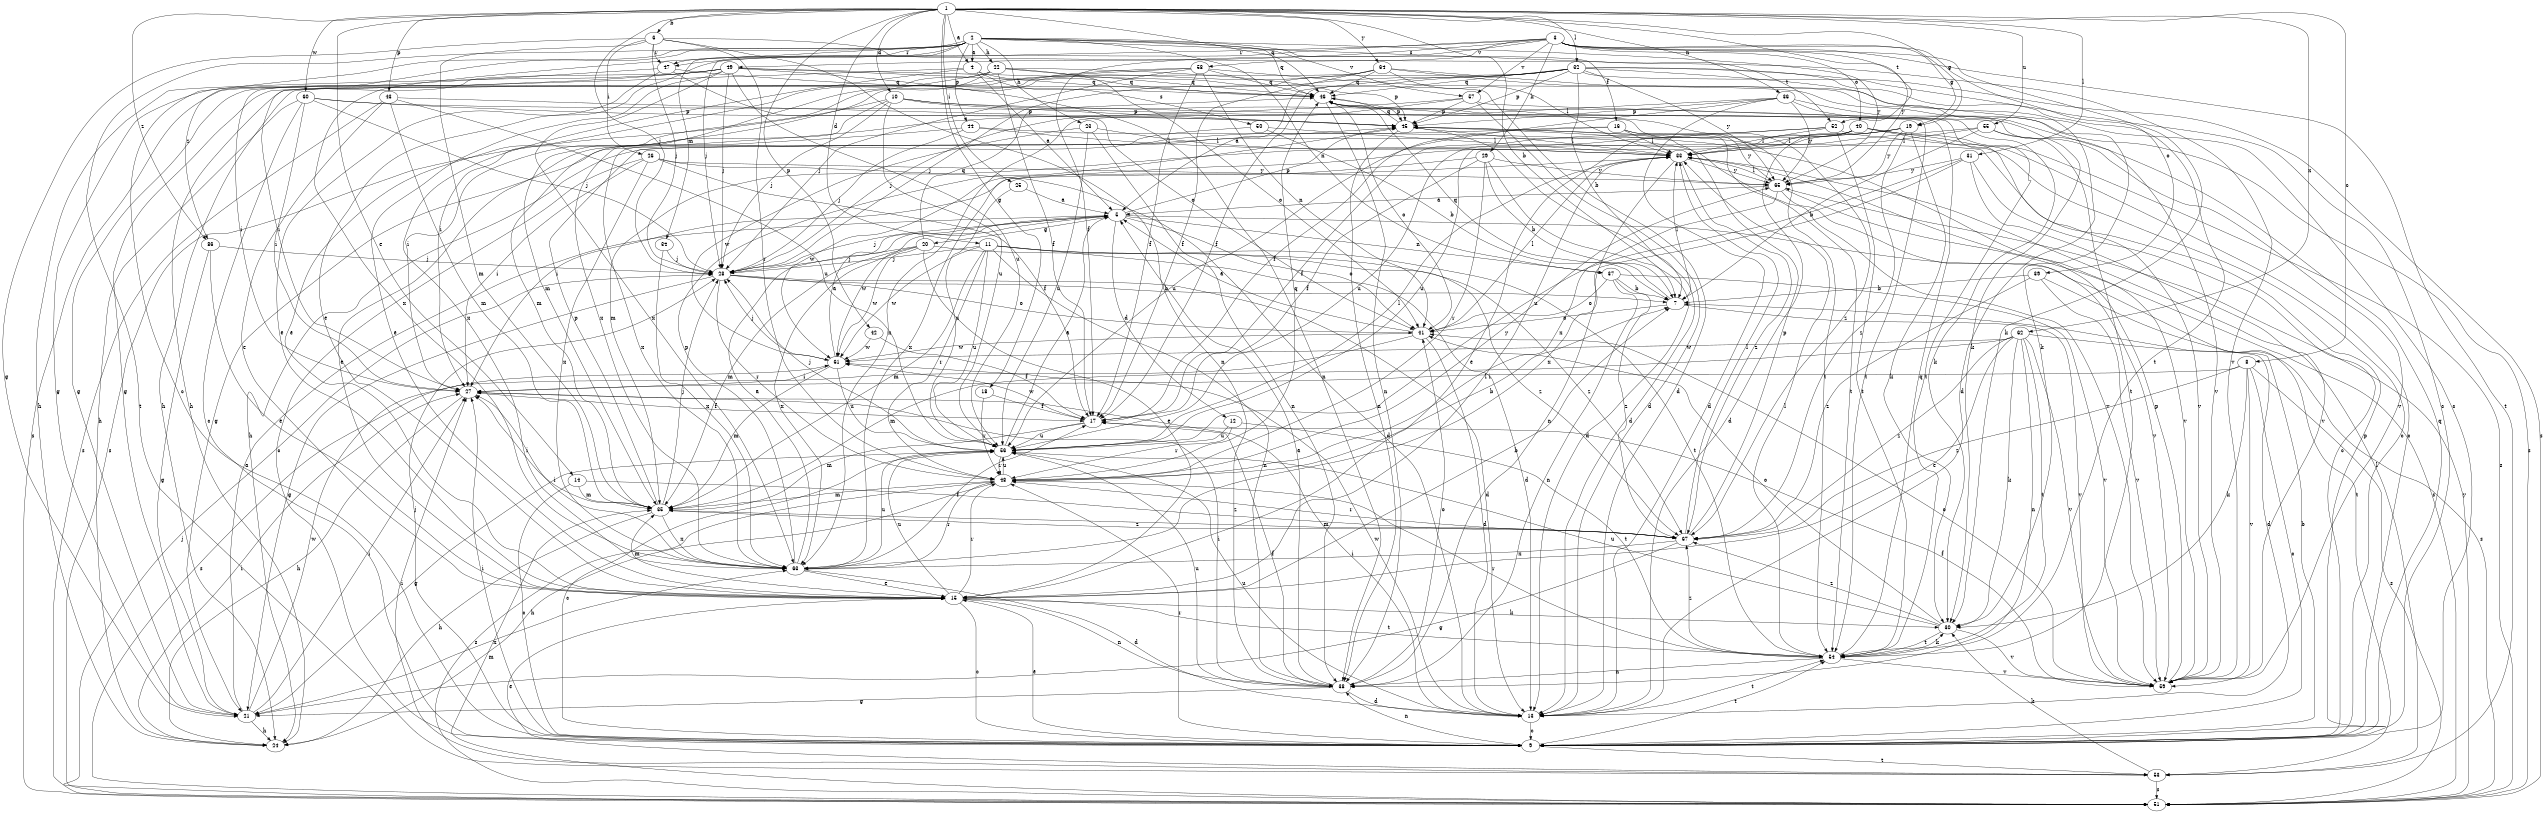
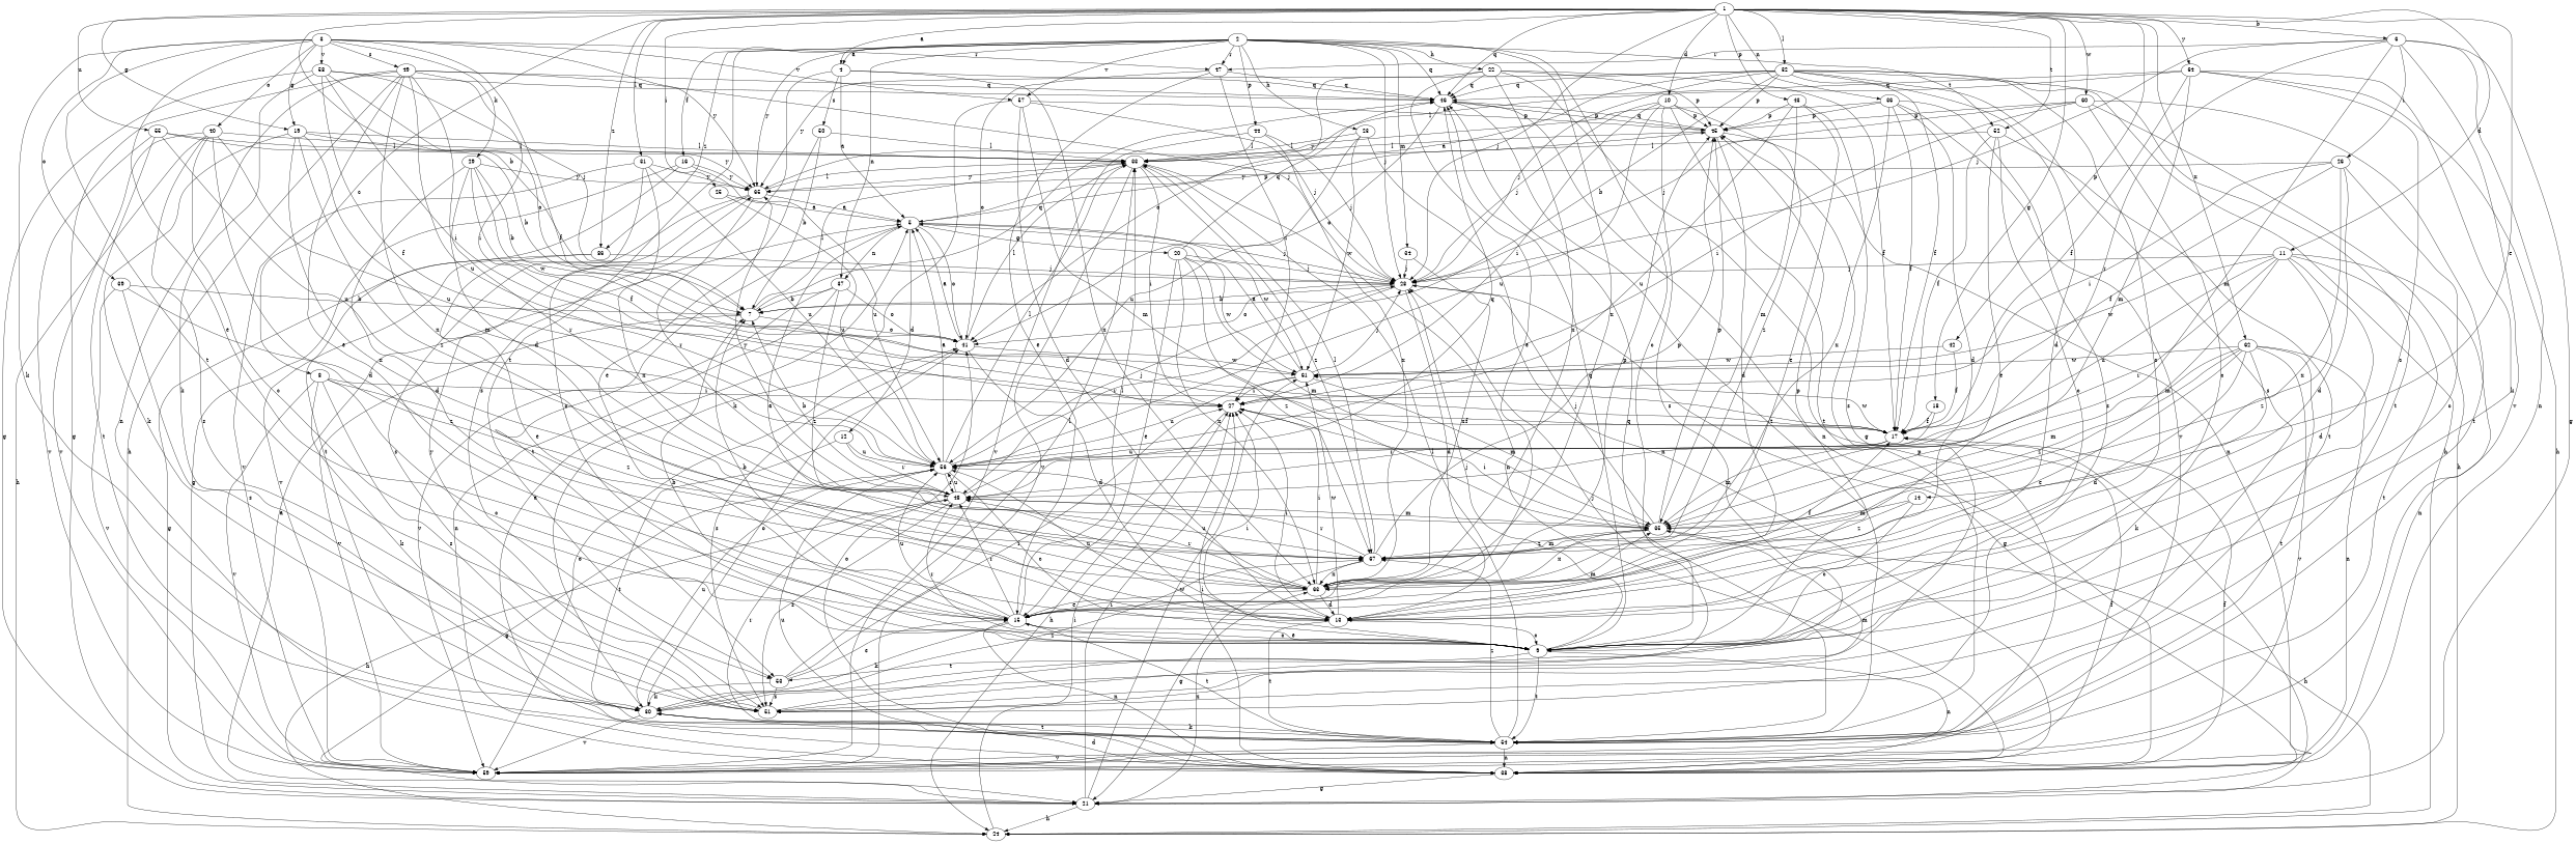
  strict digraph {
    1
    4
    25
    32
    6
    7
    28
    55
    8
    14
    31
    52
    60
    64
    10
    11
    36
    62
    43
    n20 [label=86]
    18
    42
    19
    46
    5
    63
    50
    51
    56
    65
    9
    45
    24
    13
    17
    54
    47
    21
    38
    48
    35
    59
    26
    41
    33
    27
    30
    67
    15
    61
    37
    53
    12
    20
    2
    57
    22
    16
    23
    34
    44
    29
    39
    40
    49
    3
    58
    1 -> 4 [label=a]
    1 -> 25 [label=i]
    1 -> 32 [label=l]
    1 -> 6 [label=b]
    1 -> 7 [label=b]
    1 -> 28 [label=j]
    1 -> 55 [label=u]
    1 -> 8 [label=c]
    1 -> 14 [label=e]
    1 -> 31 [label=l]
    1 -> 52 [label=t]
    1 -> 60 [label=w]
    1 -> 64 [label=y]
    1 -> 10 [label=d]
    1 -> 11 [label=d]
    1 -> 36 [label=n]
    1 -> 62 [label=x]
    1 -> 43 [label=p]
    1 -> n20 [label=z]
    1 -> 18 [label=g]
    1 -> 42 [label=p]
    1 -> 19 [label=g]
    1 -> 46 [label=q]
    4 -> 46 [label=q]
    4 -> 5 [label=a]
    4 -> 63 [label=x]
    4 -> 50 [label=s]
    4 -> 51 [label=s]
    25 -> 5 [label=a]
    25 -> 56 [label=u]
    32 -> 7 [label=b]
    32 -> 28 [label=j]
    32 -> 46 [label=q]
    32 -> 5 [label=a]
    32 -> 51 [label=s]
    32 -> 65 [label=y]
    32 -> 9 [label=c]
    32 -> 45 [label=p]
    32 -> 24 [label=h]
    32 -> 13 [label=d]
    32 -> 17 [label=f]
    32 -> 54 [label=t]
    6 -> 28 [label=j]
    6 -> 47 [label=r]
    6 -> 21 [label=g]
    6 -> 38 [label=n]
    6 -> 48 [label=r]
    6 -> 35 [label=m]
    6 -> 59 [label=v]
    6 -> 26 [label=i]
    7 -> 46 [label=q]
    7 -> 59 [label=v]
    7 -> 41 [label=o]
    7 -> 33 [label=l]
    28 -> 7 [label=b]
    28 -> 13 [label=d]
    28 -> 21 [label=g]
    28 -> 48 [label=r]
    28 -> 41 [label=o]
    55 -> 7 [label=b]
    55 -> 56 [label=u]
    55 -> 54 [label=t]
    55 -> 59 [label=v]
    55 -> 33 [label=l]
    8 -> 51 [label=s]
    8 -> 9 [label=c]
    8 -> 59 [label=v]
    8 -> 27 [label=i]
    8 -> 30 [label=k]
    8 -> 67 [label=z]
    14 -> 9 [label=c]
    14 -> 35 [label=m]
    14 -> 67 [label=z]
    31 -> 63 [label=x]
    31 -> 56 [label=u]
    31 -> 65 [label=y]
    31 -> 9 [label=c]
    31 -> 59 [label=v]
    52 -> 9 [label=c]
    52 -> 17 [label=f]
    52 -> 54 [label=t]
    52 -> 33 [label=l]
    52 -> 15 [label=e]
    60 -> 28 [label=j]
    60 -> 9 [label=c]
    60 -> 45 [label=p]
    60 -> 24 [label=h]
    60 -> 54 [label=t]
    60 -> 27 [label=i]
    64 -> 46 [label=q]
    64 -> 9 [label=c]
    64 -> 24 [label=h]
    64 -> 17 [label=f]
    64 -> 35 [label=m]
    64 -> 33 [label=l]
    64 -> 30 [label=k]
    10 -> 28 [label=j]
    10 -> 51 [label=s]
    10 -> 56 [label=u]
    10 -> 45 [label=p]
    10 -> 54 [label=t]
    10 -> 27 [label=i]
    10 -> 67 [label=z]
    11 -> 28 [label=j]
    11 -> 56 [label=u]
    11 -> 13 [label=d]
    11 -> 54 [label=t]
    11 -> 38 [label=n]
    11 -> 48 [label=r]
    11 -> 35 [label=m]
    11 -> 67 [label=z]
    11 -> 61 [label=w]
    36 -> 63 [label=x]
    36 -> 51 [label=s]
    36 -> 65 [label=y]
    36 -> 45 [label=p]
    36 -> 13 [label=d]
    36 -> 17 [label=f]
    36 -> 59 [label=v]
    62 -> 13 [label=d]
    62 -> 54 [label=t]
    62 -> 38 [label=n]
    62 -> 35 [label=m]
    62 -> 59 [label=v]
    62 -> 30 [label=k]
    62 -> 67 [label=z]
    62 -> 15 [label=e]
    62 -> 61 [label=w]
    43 -> 51 [label=s]
    43 -> 56 [label=u]
    43 -> 45 [label=p]
    43 -> 35 [label=m]
    43 -> 15 [label=e]
    n20 -> 28 [label=j]
    n20 -> 21 [label=g]
    n20 -> 15 [label=e]
    18 -> 17 [label=f]
    18 -> 48 [label=r]
    42 -> 17 [label=f]
    42 -> 61 [label=w]
    19 -> 63 [label=x]
    19 -> 65 [label=y]
    19 -> 35 [label=m]
    19 -> 33 [label=l]
    19 -> 30 [label=k]
    19 -> 67 [label=z]
    46 -> 45 [label=p]
    46 -> 54 [label=t]
    46 -> 38 [label=n]
    46 -> 41 [label=o]
    5 -> 28 [label=j]
    5 -> 45 [label=p]
    5 -> 41 [label=o]
    5 -> 61 [label=w]
    5 -> 37 [label=n]
    5 -> 53 [label=t]
    5 -> 12 [label=d]
    5 -> 20 [label=g]
    63 -> 5 [label=a]
    63 -> 56 [label=u]
    63 -> 45 [label=p]
    63 -> 13 [label=d]
    63 -> 17 [label=f]
    63 -> 48 [label=r]
    63 -> 27 [label=i]
    63 -> 15 [label=e]
    50 -> 7 [label=b]
    50 -> 33 [label=l]
    50 -> 15 [label=e]
    51 -> 28 [label=j]
    51 -> 65 [label=y]
    51 -> 35 [label=m]
    56 -> 28 [label=j]
    56 -> 5 [label=a]
    56 -> 9 [label=c]
    56 -> 21 [label=g]
    56 -> 48 [label=r]
    56 -> 33 [label=l]
    65 -> 5 [label=a]
    65 -> 51 [label=s]
-   65 -> 48 [label=x]
+   65 -> 48 [label=r]
    65 -> 59 [label=v]
    65 -> 33 [label=l]
    9 -> 7 [label=b]
    9 -> 28 [label=j]
    9 -> 46 [label=q]
    9 -> 45 [label=p]
    9 -> 54 [label=t]
    9 -> 38 [label=n]
    9 -> 48 [label=r]
    9 -> 27 [label=i]
    9 -> 15 [label=e]
    9 -> 53 [label=t]
    45 -> 46 [label=q]
    45 -> 13 [label=d]
    45 -> 38 [label=n]
    45 -> 33 [label=l]
    24 -> 27 [label=i]
    13 -> 56 [label=u]
    13 -> 9 [label=c]
    13 -> 54 [label=t]
    13 -> 27 [label=i]
    13 -> 61 [label=w]
    17 -> 56 [label=u]
    17 -> 35 [label=m]
    17 -> 61 [label=w]
    54 -> 46 [label=q]
    54 -> 38 [label=n]
    54 -> 48 [label=r]
    54 -> 59 [label=v]
    54 -> 33 [label=l]
    54 -> 30 [label=k]
    54 -> 67 [label=z]
    47 -> 46 [label=q]
    47 -> 41 [label=o]
    47 -> 27 [label=i]
    47 -> 15 [label=e]
    21 -> 5 [label=a]
    21 -> 63 [label=x]
    21 -> 24 [label=h]
    21 -> 27 [label=i]
    21 -> 61 [label=w]
    38 -> 5 [label=a]
    38 -> 56 [label=u]
-   38 -> 13 [label=d]
+   38 -> 30 [label=d]
    38 -> 17 [label=f]
    38 -> 21 [label=g]
    38 -> 41 [label=o]
    38 -> 27 [label=i]
    48 -> 7 [label=b]
    48 -> 46 [label=q]
    48 -> 51 [label=s]
    48 -> 56 [label=u]
    48 -> 65 [label=y]
    48 -> 24 [label=h]
    48 -> 35 [label=m]
    35 -> 28 [label=j]
    35 -> 63 [label=x]
    35 -> 45 [label=p]
    35 -> 24 [label=h]
    35 -> 27 [label=i]
    35 -> 67 [label=z]
    59 -> 45 [label=p]
    59 -> 17 [label=f]
    59 -> 41 [label=o]
    26 -> 63 [label=x]
    26 -> 65 [label=y]
    26 -> 9 [label=c]
    26 -> 13 [label=d]
    26 -> 17 [label=f]
    26 -> 27 [label=i]
    41 -> 5 [label=a]
    41 -> 51 [label=s]
    41 -> 13 [label=d]
    41 -> 33 [label=l]
    41 -> 61 [label=w]
    33 -> 65 [label=y]
    33 -> 38 [label=n]
    33 -> 59 [label=v]
    33 -> 27 [label=i]
    33 -> 67 [label=z]
    27 -> 24 [label=h]
    27 -> 17 [label=f]
    30 -> 56 [label=u]
    30 -> 54 [label=t]
    30 -> 59 [label=v]
    30 -> 41 [label=o]
    30 -> 67 [label=z]
    67 -> 63 [label=x]
    67 -> 45 [label=p]
    67 -> 21 [label=g]
    67 -> 48 [label=r]
    67 -> 35 [label=m]
    67 -> 33 [label=l]
    15 -> 7 [label=b]
    15 -> 56 [label=u]
    15 -> 9 [label=c]
    15 -> 54 [label=t]
    15 -> 38 [label=n]
    15 -> 48 [label=r]
    15 -> 35 [label=m]
    15 -> 33 [label=l]
    15 -> 30 [label=k]
    61 -> 28 [label=j]
    61 -> 5 [label=a]
    61 -> 56 [label=u]
    61 -> 35 [label=m]
    61 -> 27 [label=i]
    37 -> 7 [label=b]
    37 -> 38 [label=n]
    37 -> 59 [label=v]
    37 -> 41 [label=o]
    37 -> 67 [label=z]
    53 -> 51 [label=s]
    53 -> 33 [label=l]
    53 -> 27 [label=i]
    53 -> 30 [label=k]
    53 -> 15 [label=e]
    12 -> 56 [label=u]
    12 -> 54 [label=t]
    12 -> 48 [label=r]
    20 -> 28 [label=j]
    20 -> 46 [label=q]
    20 -> 63 [label=x]
    20 -> 35 [label=m]
    20 -> 67 [label=z]
    20 -> 15 [label=e]
    20 -> 61 [label=w]
    2 -> 4 [label=a]
    2 -> 28 [label=j]
    2 -> 52 [label=t]
    2 -> n20 [label=z]
    2 -> 46 [label=q]
    2 -> 63 [label=x]
    2 -> 65 [label=y]
    2 -> 9 [label=c]
    2 -> 47 [label=r]
    2 -> 37 [label=n]
    2 -> 53 [label=t]
    2 -> 57 [label=v]
    2 -> 22 [label=h]
    2 -> 16 [label=f]
    2 -> 23 [label=h]
    2 -> 34 [label=m]
    2 -> 44 [label=p]
    57 -> 28 [label=j]
    57 -> 45 [label=p]
    57 -> 13 [label=d]
    57 -> 35 [label=m]
    57 -> 30 [label=k]
    22 -> 46 [label=q]
    22 -> 63 [label=x]
    22 -> 45 [label=p]
    22 -> 17 [label=f]
    22 -> 21 [label=g]
    22 -> 41 [label=o]
    22 -> 15 [label=e]
    16 -> 56 [label=u]
    16 -> 65 [label=y]
    16 -> 54 [label=t]
    16 -> 21 [label=g]
-   16 -> 33 [label=l]
    23 -> 56 [label=u]
    23 -> 38 [label=n]
    23 -> 33 [label=l]
    23 -> 61 [label=w]
    34 -> 28 [label=j]
    34 -> 63 [label=x]
    44 -> 28 [label=j]
    44 -> 63 [label=x]
    44 -> 59 [label=v]
    44 -> 33 [label=l]
    29 -> 7 [label=b]
    29 -> 65 [label=y]
    29 -> 13 [label=d]
    29 -> 17 [label=f]
    29 -> 48 [label=r]
    29 -> 61 [label=w]
    39 -> 7 [label=b]
    39 -> 51 [label=s]
    39 -> 59 [label=v]
    39 -> 67 [label=z]
    40 -> 51 [label=s]
    40 -> 56 [label=u]
    40 -> 9 [label=c]
    40 -> 24 [label=h]
    40 -> 13 [label=d]
    40 -> 59 [label=v]
    40 -> 33 [label=l]
    49 -> 28 [label=j]
    49 -> 46 [label=q]
    49 -> 63 [label=x]
    49 -> 56 [label=u]
    49 -> 24 [label=h]
    49 -> 13 [label=d]
    49 -> 21 [label=g]
    49 -> 38 [label=n]
    49 -> 27 [label=i]
    49 -> 15 [label=e]
    3 -> 19 [label=g]
    3 -> 65 [label=y]
    3 -> 17 [label=f]
    3 -> 47 [label=r]
    3 -> 30 [label=k]
    3 -> 15 [label=e]
    3 -> 53 [label=t]
    3 -> 57 [label=v]
    3 -> 29 [label=k]
    3 -> 39 [label=o]
    3 -> 40 [label=o]
    3 -> 49 [label=s]
    3 -> 58 [label=v]
    58 -> 28 [label=j]
    58 -> 46 [label=q]
    58 -> 17 [label=f]
    58 -> 21 [label=g]
-   58 -> 41 [label=n]
+   58 -> 41 [label=o]
    58 -> 27 [label=i]
    58 -> 30 [label=k]
  }
